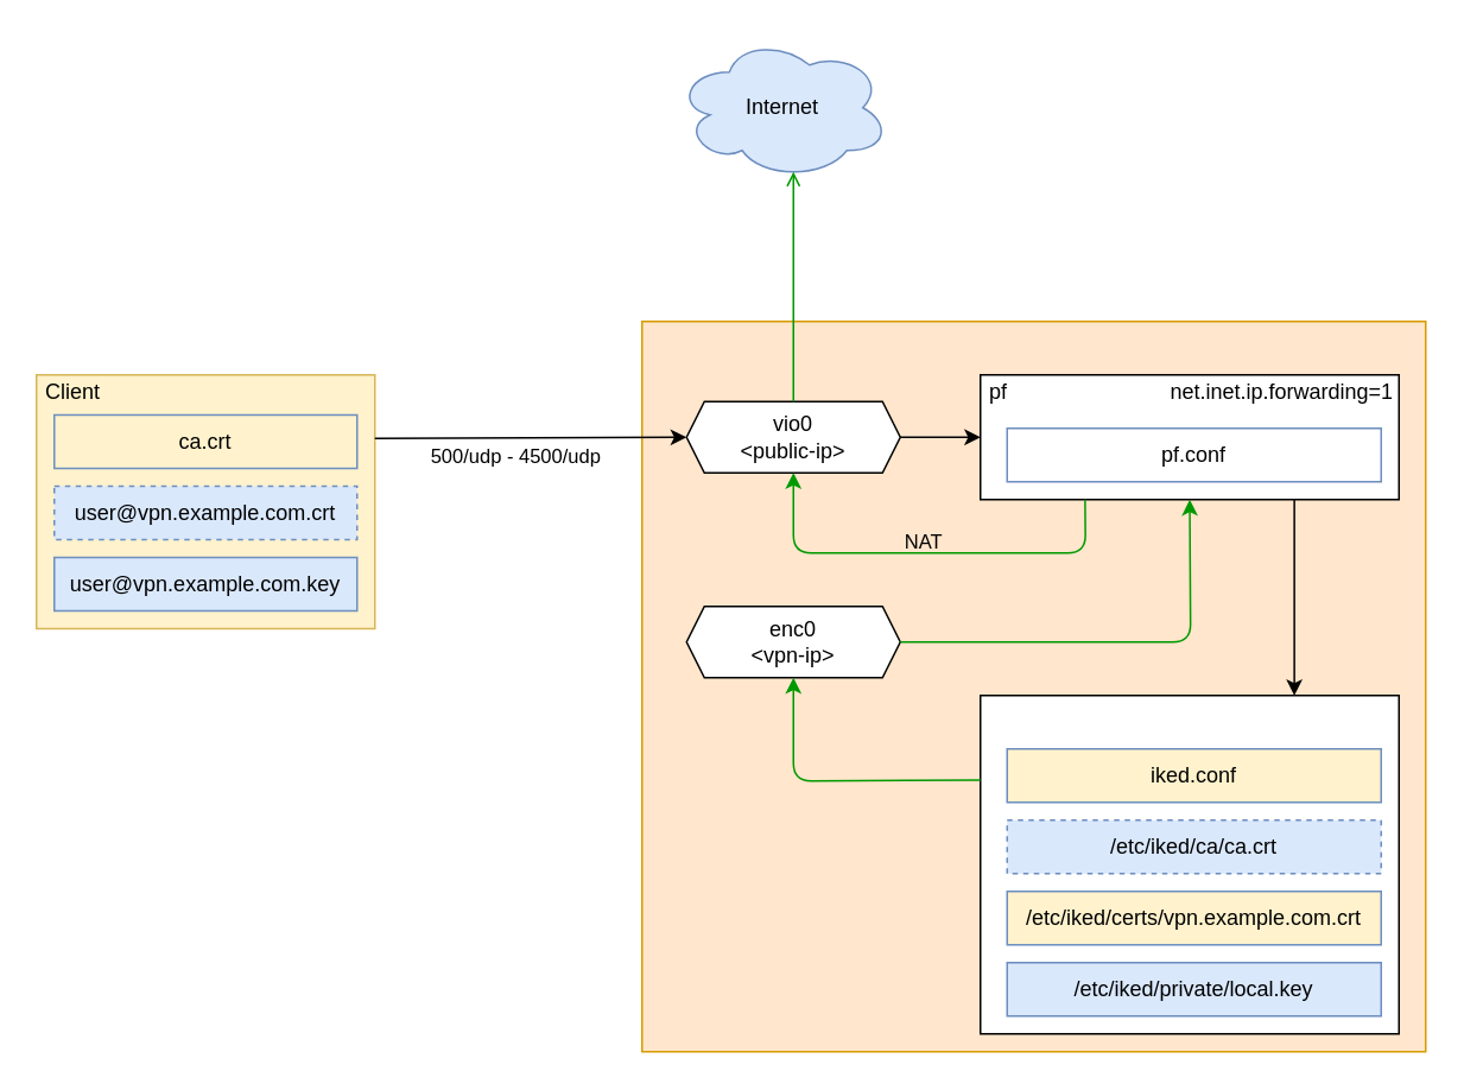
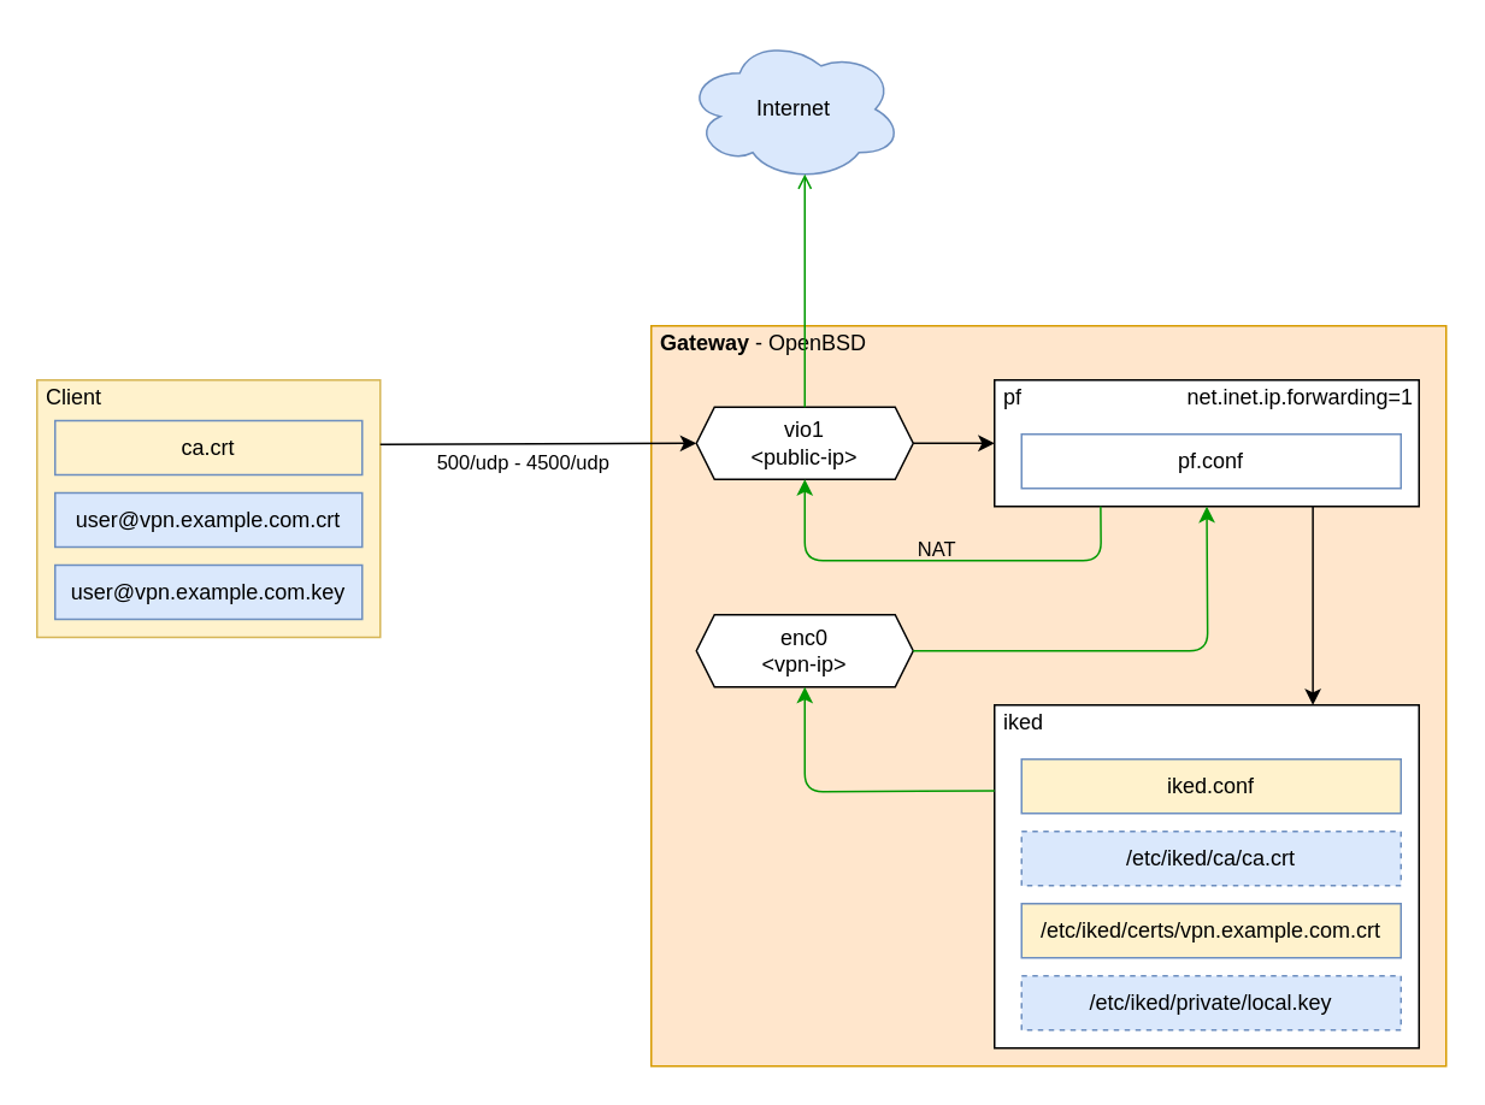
  <mxCell id="0" />
  <mxCell id="1" parent="0" />
  <mxCell id="2" value="" style="rounded=0;whiteSpace=wrap;html=1;fillColor=#ffe6cc;strokeColor=#d79b00;" parent="1" vertex="1"><mxGeometry x="360" y="180" width="440" height="410" as="geometry" /></mxCell>
+ <mxCell id="3" value="&amp;nbsp;&lt;b&gt;Gateway&lt;/b&gt; - OpenBSD" style="text;html=1;strokeColor=none;fillColor=none;align=left;verticalAlign=middle;whiteSpace=wrap;rounded=0;" parent="1" vertex="1"><mxGeometry x="360" y="180" width="140" height="20" as="geometry" /></mxCell>
  <mxCell id="4" value="" style="rounded=0;whiteSpace=wrap;html=1;align=center;" parent="1" vertex="1"><mxGeometry x="550" y="210" width="235" height="70" as="geometry" /></mxCell>
  <mxCell id="5" value="" style="rounded=0;whiteSpace=wrap;html=1;align=left;" parent="1" vertex="1"><mxGeometry x="550" y="390" width="235" height="190" as="geometry" /></mxCell>
+ <mxCell id="6" value="&amp;nbsp;iked" style="text;html=1;strokeColor=none;fillColor=none;align=left;verticalAlign=middle;whiteSpace=wrap;rounded=0;" parent="1" vertex="1"><mxGeometry x="550" y="390" width="40" height="20" as="geometry" /></mxCell>
  <mxCell id="7" value="iked.conf" style="rounded=0;whiteSpace=wrap;html=1;align=center;fillColor=#fff2cc;strokeColor=#6c8ebf;" parent="1" vertex="1"><mxGeometry x="565" y="420" width="210" height="30" as="geometry" /></mxCell>
  <mxCell id="8" value="&amp;nbsp;pf" style="text;html=1;strokeColor=none;fillColor=none;align=left;verticalAlign=middle;whiteSpace=wrap;rounded=0;" parent="1" vertex="1"><mxGeometry x="550" y="210" width="40" height="20" as="geometry" /></mxCell>
  <mxCell id="9" value="pf.conf" style="rounded=0;whiteSpace=wrap;html=1;align=center;fillColor=#ffffff;strokeColor=#6c8ebf;" parent="1" vertex="1"><mxGeometry x="565" y="240" width="210" height="30" as="geometry" /></mxCell>
  <mxCell id="10" value="/etc/iked/ca/ca.crt" style="rounded=0;whiteSpace=wrap;html=1;align=center;fillColor=#dae8fc;strokeColor=#6c8ebf;dashed=1;" parent="1" vertex="1"><mxGeometry x="565" y="460" width="210" height="30" as="geometry" /></mxCell>
  <mxCell id="11" value="/etc/iked/certs/vpn.example.com.crt" style="rounded=0;whiteSpace=wrap;html=1;align=center;fillColor=#fff2cc;strokeColor=#6c8ebf;" parent="1" vertex="1"><mxGeometry x="565" y="500" width="210" height="30" as="geometry" /></mxCell>
  <mxCell id="12" value="" style="rounded=0;whiteSpace=wrap;html=1;align=left;fillColor=#fff2cc;strokeColor=#d6b656;" parent="1" vertex="1"><mxGeometry x="20" y="210" width="190" height="142.5" as="geometry" /></mxCell>
- <mxCell id="13" value="/etc/iked/private/local.key" style="rounded=0;whiteSpace=wrap;html=1;align=center;fillColor=#dae8fc;strokeColor=#6c8ebf;" parent="1" vertex="1"><mxGeometry x="565" y="540" width="210" height="30" as="geometry" /></mxCell>
+ <mxCell id="13" value="/etc/iked/private/local.key" style="rounded=0;whiteSpace=wrap;html=1;align=center;fillColor=#dae8fc;strokeColor=#6c8ebf;dashed=1;" parent="1" vertex="1"><mxGeometry x="565" y="540" width="210" height="30" as="geometry" /></mxCell>
  <mxCell id="14" value="&amp;nbsp;Client" style="text;html=1;strokeColor=none;fillColor=none;align=left;verticalAlign=middle;whiteSpace=wrap;rounded=0;" parent="1" vertex="1"><mxGeometry x="20" y="210" width="40" height="20" as="geometry" /></mxCell>
  <mxCell id="15" value="" style="endArrow=classic;html=1;exitX=1;exitY=0.25;exitDx=0;exitDy=0;entryX=0;entryY=0.5;entryDx=0;entryDy=0;" parent="1" source="12" target="17" edge="1"><mxGeometry width="50" height="50" relative="1" as="geometry"><mxPoint x="480" y="140" as="sourcePoint" /><mxPoint x="530" y="90" as="targetPoint" /></mxGeometry></mxCell>
  <mxCell id="16" value="500/udp - 4500/udp" style="edgeLabel;html=1;align=center;verticalAlign=middle;resizable=0;points=[];" parent="15" vertex="1" connectable="0"><mxGeometry x="-0.025" relative="1" as="geometry"><mxPoint x="-6" y="10" as="offset" /></mxGeometry></mxCell>
- <mxCell id="17" value="vio0&lt;br&gt;&amp;lt;public-ip&amp;gt;" style="shape=hexagon;perimeter=hexagonPerimeter2;whiteSpace=wrap;html=1;fixedSize=1;align=center;size=10;" parent="1" vertex="1"><mxGeometry x="385" y="225" width="120" height="40" as="geometry" /></mxCell>
+ <mxCell id="17" value="vio1&lt;br&gt;&amp;lt;public-ip&amp;gt;" style="shape=hexagon;perimeter=hexagonPerimeter2;whiteSpace=wrap;html=1;fixedSize=1;align=center;size=10;" parent="1" vertex="1"><mxGeometry x="385" y="225" width="120" height="40" as="geometry" /></mxCell>
  <mxCell id="18" value="" style="endArrow=classic;html=1;exitX=1;exitY=0.5;exitDx=0;exitDy=0;entryX=0;entryY=0.5;entryDx=0;entryDy=0;" parent="1" source="17" target="4" edge="1"><mxGeometry width="50" height="50" relative="1" as="geometry"><mxPoint x="520" y="490" as="sourcePoint" /><mxPoint x="570" y="440" as="targetPoint" /></mxGeometry></mxCell>
  <mxCell id="19" value="" style="endArrow=classic;html=1;exitX=0.75;exitY=1;exitDx=0;exitDy=0;entryX=0.75;entryY=0;entryDx=0;entryDy=0;" parent="1" source="4" target="5" edge="1"><mxGeometry width="50" height="50" relative="1" as="geometry"><mxPoint x="520" y="490" as="sourcePoint" /><mxPoint x="570" y="440" as="targetPoint" /></mxGeometry></mxCell>
  <mxCell id="20" value="enc0&lt;br&gt;&amp;lt;vpn-ip&amp;gt;" style="shape=hexagon;perimeter=hexagonPerimeter2;whiteSpace=wrap;html=1;fixedSize=1;align=center;size=10;" parent="1" vertex="1"><mxGeometry x="385" y="340" width="120" height="40" as="geometry" /></mxCell>
  <mxCell id="21" value="" style="endArrow=classic;html=1;exitX=0;exitY=0.25;exitDx=0;exitDy=0;entryX=0.5;entryY=1;entryDx=0;entryDy=0;strokeColor=#009900;" parent="1" source="5" target="20" edge="1"><mxGeometry width="50" height="50" relative="1" as="geometry"><mxPoint x="520" y="540" as="sourcePoint" /><mxPoint x="570" y="490" as="targetPoint" /><Array as="points"><mxPoint x="445" y="438" /></Array></mxGeometry></mxCell>
  <mxCell id="22" value="" style="endArrow=classic;html=1;strokeColor=#009900;exitX=1;exitY=0.5;exitDx=0;exitDy=0;entryX=0.5;entryY=1;entryDx=0;entryDy=0;" parent="1" source="20" target="4" edge="1"><mxGeometry width="50" height="50" relative="1" as="geometry"><mxPoint x="670" y="490" as="sourcePoint" /><mxPoint x="609" y="280" as="targetPoint" /><Array as="points"><mxPoint x="668" y="360" /></Array></mxGeometry></mxCell>
  <mxCell id="23" value="" style="endArrow=classic;html=1;strokeColor=#009900;exitX=0.25;exitY=1;exitDx=0;exitDy=0;entryX=0.5;entryY=1;entryDx=0;entryDy=0;" parent="1" source="4" target="17" edge="1"><mxGeometry width="50" height="50" relative="1" as="geometry"><mxPoint x="670" y="390" as="sourcePoint" /><mxPoint x="720" y="340" as="targetPoint" /><Array as="points"><mxPoint x="609" y="310" /><mxPoint x="445" y="310" /></Array></mxGeometry></mxCell>
  <mxCell id="24" value="NAT" style="edgeLabel;html=1;align=center;verticalAlign=middle;resizable=0;points=[];labelBackgroundColor=none;" parent="23" vertex="1" connectable="0"><mxGeometry x="0.024" y="-1" relative="1" as="geometry"><mxPoint y="-6" as="offset" /></mxGeometry></mxCell>
  <mxCell id="25" value="Internet" style="ellipse;shape=cloud;whiteSpace=wrap;html=1;align=center;fillColor=#dae8fc;strokeColor=#6c8ebf;" parent="1" vertex="1"><mxGeometry x="379" y="20" width="120" height="80" as="geometry" /></mxCell>
  <mxCell id="26" value="ca.crt" style="rounded=0;whiteSpace=wrap;html=1;align=center;fillColor=#fff2cc;strokeColor=#6c8ebf;" parent="1" vertex="1"><mxGeometry x="30" y="232.5" width="170" height="30" as="geometry" /></mxCell>
  <mxCell id="27" value="" style="endArrow=open;html=1;strokeColor=#009900;exitX=0.5;exitY=0;exitDx=0;exitDy=0;entryX=0.55;entryY=0.95;entryDx=0;entryDy=0;entryPerimeter=0;" parent="1" source="17" target="25" edge="1"><mxGeometry width="50" height="50" relative="1" as="geometry"><mxPoint x="670" y="160" as="sourcePoint" /><mxPoint x="720" y="110" as="targetPoint" /></mxGeometry></mxCell>
- <mxCell id="28" value="user@vpn.example.com.crt" style="rounded=0;whiteSpace=wrap;html=1;align=center;fillColor=#dae8fc;strokeColor=#6c8ebf;dashed=1;" parent="1" vertex="1"><mxGeometry x="30" y="272.5" width="170" height="30" as="geometry" /></mxCell>
+ <mxCell id="28" value="user@vpn.example.com.crt" style="rounded=0;whiteSpace=wrap;html=1;align=center;fillColor=#dae8fc;strokeColor=#6c8ebf;" parent="1" vertex="1"><mxGeometry x="30" y="272.5" width="170" height="30" as="geometry" /></mxCell>
  <mxCell id="29" value="user@vpn.example.com.key" style="rounded=0;whiteSpace=wrap;html=1;align=center;fillColor=#dae8fc;strokeColor=#6c8ebf;" parent="1" vertex="1"><mxGeometry x="30" y="312.5" width="170" height="30" as="geometry" /></mxCell>
  <mxCell id="30" value="net.inet.ip.forwarding=1" style="text;html=1;strokeColor=none;fillColor=none;align=left;verticalAlign=middle;whiteSpace=wrap;rounded=0;labelBackgroundColor=none;" parent="1" vertex="1"><mxGeometry x="655" y="210" width="130" height="20" as="geometry" /></mxCell>
